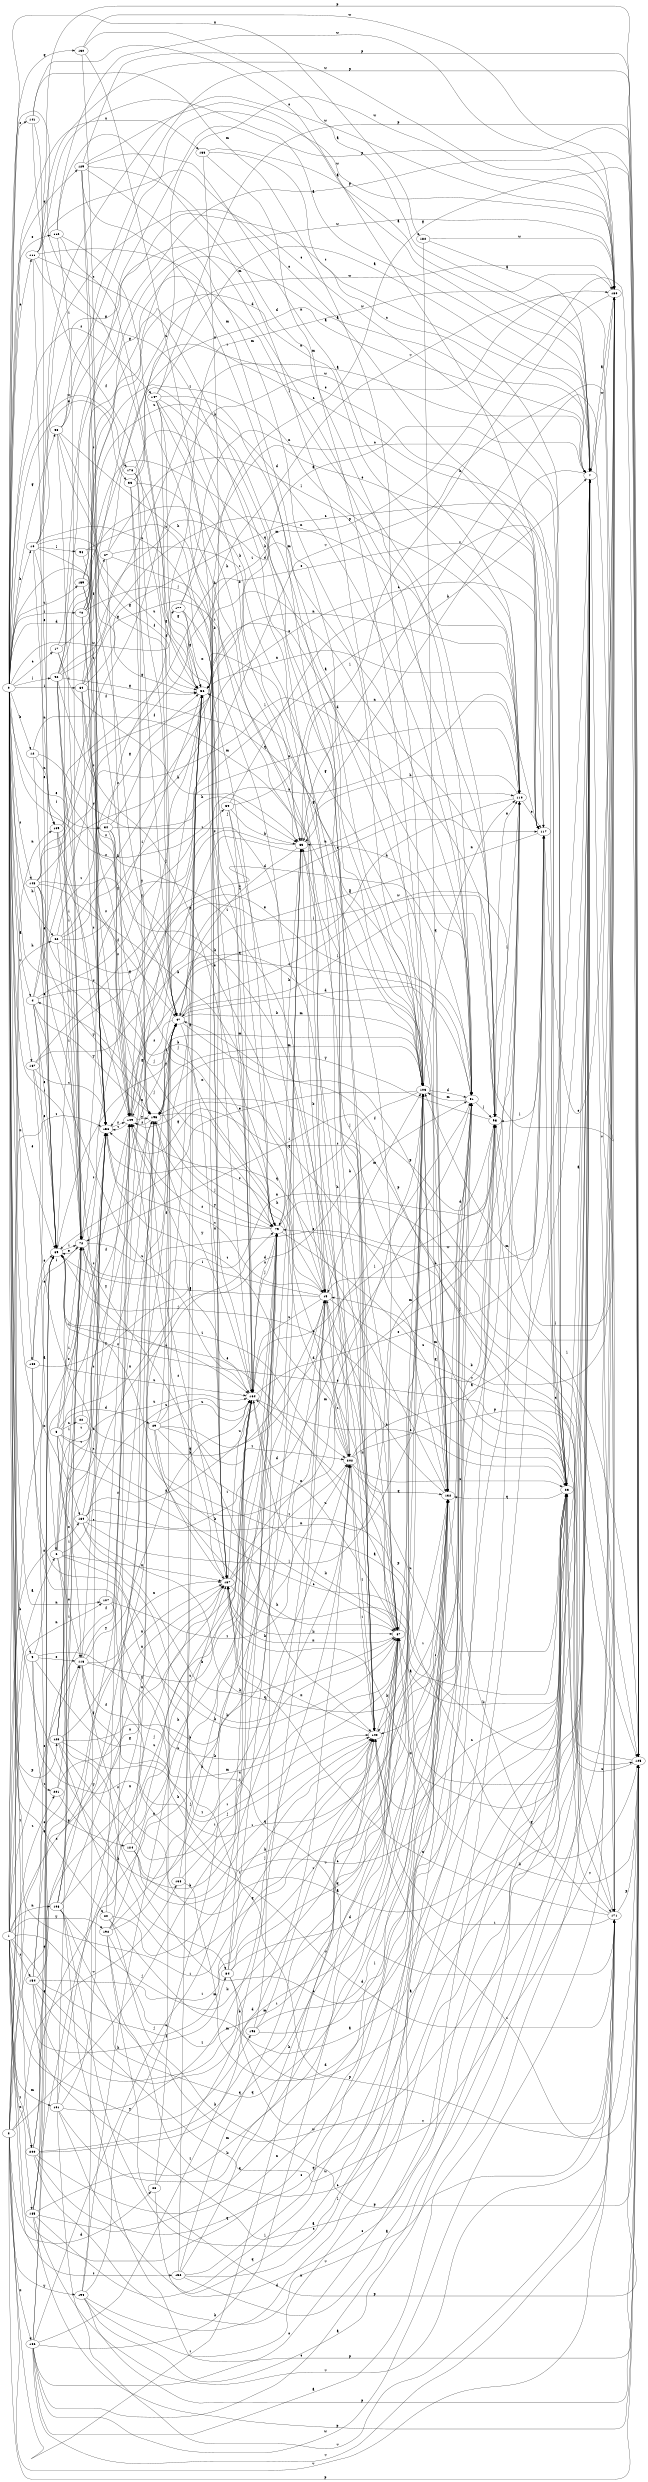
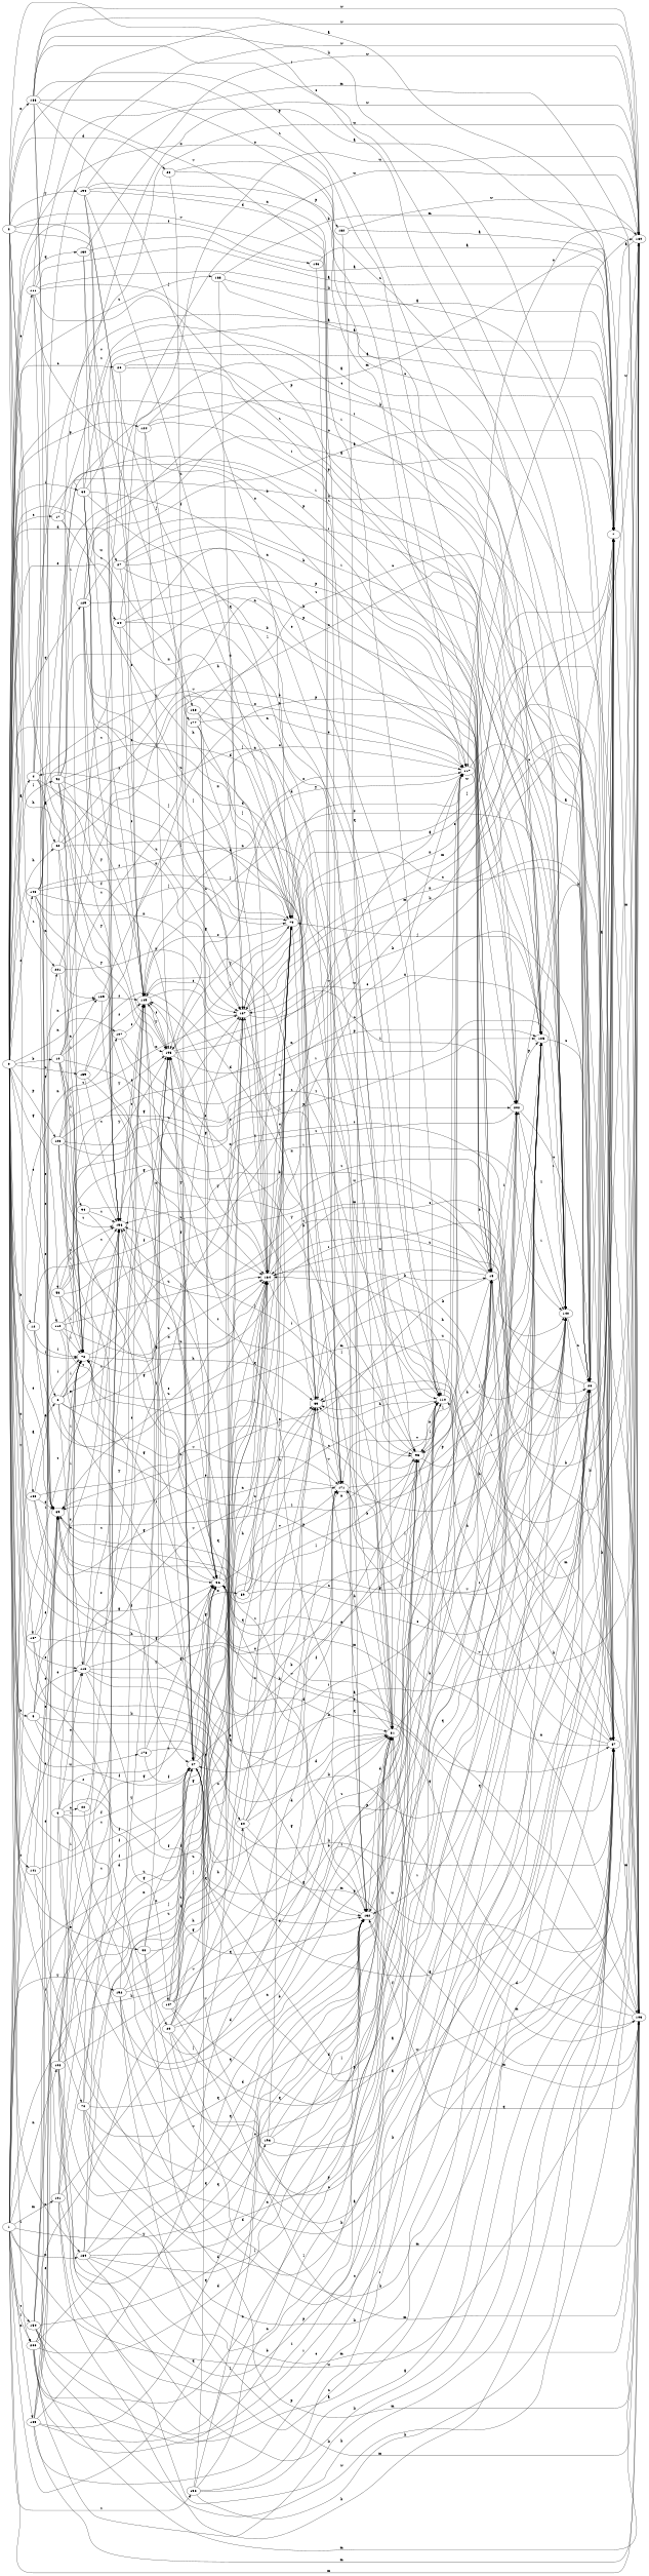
  strict digraph {
    rankdir=LR
    0
    4
    9
    10
    12
    17
    20
    27
    33
    34
    39
    47
    53
    56
    59
    62
    64
    70
    72
    79
    84
    92
    107
    111
    112
    123
    124
    129
    130
    140
    141
+   146
    147
    148
    159
    163
    167
    177
    178
    182
    183
    184
    200
    6
    164
    180
    171
    15
    7
    195
    103
    116
    201
    87
    109
    23
    31
    94
    125
    63
    149
    95
    117
    202
    110
    187
    132
    156
    1
    101
    108
    152
    154
    185
    192
    193
    2
    28
    168
    186
    194
    3
    22
    29
    0 -> 4 [label=a]
    0 -> 9 [label=b]
    0 -> 10 [label=b]
    0 -> 12 [label=b]
    0 -> 17 [label=c]
    0 -> 20 [label=c]
    0 -> 27 [label=d]
    0 -> 33 [label=e]
    0 -> 34 [label=e]
    0 -> 39 [label=e]
    0 -> 47 [label=f]
    0 -> 53 [label=g]
    0 -> 56 [label=g]
    0 -> 59 [label=h]
    0 -> 62 [label=h]
    0 -> 64 [label=i]
    0 -> 70 [label=i]
    0 -> 72 [label=i]
    0 -> 79 [label=j]
    0 -> 84 [label=k]
    0 -> 92 [label=l]
    0 -> 107 [label=n]
    0 -> 111 [label=o]
    0 -> 112 [label=o]
    0 -> 123 [label=p]
    0 -> 124 [label=p]
    0 -> 129 [label=q]
    0 -> 130 [label=q]
    0 -> 140 [label=r]
    0 -> 141 [label=s]
+   0 -> 146 [label=s]
    0 -> 147 [label=s]
    0 -> 148 [label=s]
    0 -> 159 [label=u]
    0 -> 163 [label=u]
    0 -> 167 [label=v]
    0 -> 177 [label=w]
    0 -> 178 [label=w]
    0 -> 182 [label=x]
    0 -> 183 [label=x]
    0 -> 184 [label=x]
    0 -> 200 [label=z]
    4 -> 39 [label=e]
    4 -> 6 [label=a]
    4 -> 164 [label=u]
    4 -> 180 [label=w]
    4 -> 171 [label=v]
    4 -> 15 [label=b]
    4 -> 7 [label=a]
    4 -> 195 [label=y]
    9 -> 47 [label=f]
    9 -> 171 [label=v]
    9 -> 103 [label=m]
    9 -> 116 [label=o]
    9 -> 201 [label=z]
    9 -> 87 [label=k]
    10 -> 47 [label=f]
    10 -> 56 [label=g]
    10 -> 72 [label=i]
    10 -> 164 [label=u]
    10 -> 180 [label=w]
    10 -> 109 [label=n]
    10 -> 23 [label=c]
    10 -> 31 [label=d]
    10 -> 94 [label=l]
    12 -> 39 [label=e]
    12 -> 140 [label=r]
    12 -> 103 [label=m]
    12 -> 109 [label=n]
    17 -> 72 [label=i]
    17 -> 7 [label=a]
    17 -> 125 [label=p]
    17 -> 63 [label=h]
    20 -> 140 [label=r]
    20 -> 7 [label=a]
    20 -> 125 [label=p]
    20 -> 149 [label=s]
    27 -> 140 [label=r]
    27 -> 15 [label=b]
    27 -> 149 [label=s]
    27 -> 95 [label=l]
    27 -> 117 [label=o]
    33 -> 47 [label=f]
    33 -> 195 [label=y]
    33 -> 103 [label=m]
    33 -> 87 [label=k]
    33 -> 63 [label=h]
    34 -> 180 [label=w]
    34 -> 15 [label=b]
    34 -> 63 [label=h]
    34 -> 149 [label=s]
    34 -> 202 [label=z]
    34 -> 110 [label=n]
    39 -> 72 [label=i]
    39 -> 164 [label=u]
    39 -> 103 [label=m]
    39 -> 23 [label=c]
    39 -> 202 [label=z]
    47 -> 56 [label=g]
    47 -> 180 [label=w]
    47 -> 195 [label=y]
    47 -> 103 [label=m]
    47 -> 31 [label=d]
    47 -> 125 [label=p]
    47 -> 149 [label=s]
    47 -> 95 [label=l]
    47 -> 187 [label=x]
    53 -> 56 [label=g]
    53 -> 72 [label=i]
    53 -> 164 [label=u]
    53 -> 180 [label=w]
    53 -> 7 [label=t]
    53 -> 125 [label=p]
    53 -> 63 [label=h]
    56 -> 72 [label=i]
    56 -> 171 [label=v]
    56 -> 31 [label=d]
    56 -> 95 [label=l]
    56 -> 187 [label=x]
    59 -> 164 [label=u]
    59 -> 15 [label=b]
    59 -> 23 [label=c]
    59 -> 63 [label=h]
    59 -> 110 [label=n]
    62 -> 56 [label=g]
    62 -> 72 [label=i]
    62 -> 7 [label=a]
    62 -> 31 [label=d]
    62 -> 125 [label=p]
    62 -> 110 [label=n]
    64 -> 79 [label=j]
    64 -> 180 [label=w]
    64 -> 7 [label=a]
    64 -> 23 [label=c]
    64 -> 149 [label=s]
    64 -> 110 [label=n]
    64 -> 132 [label=q]
    64 -> 156 [label=t]
    70 -> 79 [label=j]
    70 -> 7 [label=a]
    70 -> 195 [label=y]
    70 -> 87 [label=k]
    70 -> 31 [label=d]
    70 -> 110 [label=n]
    70 -> 132 [label=q]
    70 -> 156 [label=t]
    72 -> 39 [label=e]
    72 -> 140 [label=r]
    72 -> 164 [label=u]
    72 -> 117 [label=o]
    72 -> 156 [label=t]
    79 -> 4 [label=j]
    79 -> 164 [label=u]
    79 -> 180 [label=w]
    79 -> 195 [label=y]
    79 -> 23 [label=c]
    79 -> 63 [label=h]
    79 -> 149 [label=s]
    84 -> 164 [label=u]
    84 -> 171 [label=v]
    84 -> 7 [label=a]
    84 -> 31 [label=d]
    84 -> 63 [label=h]
    84 -> 132 [label=q]
    92 -> 56 [label=g]
    92 -> 72 [label=i]
    92 -> 79 [label=j]
    92 -> 140 [label=r]
    92 -> 180 [label=w]
    92 -> 23 [label=c]
    92 -> 31 [label=d]
    92 -> 110 [label=n]
    92 -> 187 [label=x]
    92 -> 156 [label=t]
    107 -> 23 [label=c]
    107 -> 149 [label=s]
    107 -> 202 [label=z]
    111 -> 39 [label=e]
    111 -> 180 [label=w]
    111 -> 7 [label=a]
    111 -> 103 [label=m]
    111 -> 87 [label=k]
    111 -> 125 [label=p]
    111 -> 117 [label=o]
    111 -> 202 [label=z]
    112 -> 56 [label=g]
    112 -> 72 [label=i]
    112 -> 164 [label=u]
    112 -> 180 [label=w]
    112 -> 103 [label=m]
    123 -> 72 [label=i]
    123 -> 140 [label=r]
    123 -> 15 [label=b]
    123 -> 195 [label=y]
    123 -> 202 [label=z]
    123 -> 187 [label=x]
    123 -> 132 [label=q]
    123 -> 156 [label=t]
    124 -> 140 [label=r]
    124 -> 164 [label=u]
    124 -> 195 [label=y]
    124 -> 87 [label=k]
    124 -> 202 [label=z]
    129 -> 140 [label=r]
    129 -> 7 [label=a]
    129 -> 103 [label=m]
    129 -> 31 [label=d]
    129 -> 125 [label=p]
    129 -> 149 [label=s]
    129 -> 110 [label=n]
    129 -> 156 [label=t]
    130 -> 164 [label=u]
    130 -> 180 [label=w]
    130 -> 7 [label=a]
    130 -> 156 [label=t]
    140 -> 87 [label=k]
    140 -> 23 [label=c]
    140 -> 63 [label=h]
-   202 -> 149 [label=s]
+   140 -> 149 [label=s]
    140 -> 202 [label=z]
    140 -> 187 [label=x]
    141 -> 39 [label=e]
    141 -> 47 [label=f]
    141 -> 103 [label=m]
    141 -> 117 [label=o]
+   146 -> 171 [label=v]
+   146 -> 7 [label=a]
    147 -> 47 [label=f]
    147 -> 56 [label=g]
    147 -> 15 [label=b]
    147 -> 7 [label=a]
    147 -> 103 [label=m]
    147 -> 125 [label=p]
    147 -> 63 [label=h]
    147 -> 202 [label=z]
    148 -> 39 [label=e]
    148 -> 79 [label=j]
    148 -> 15 [label=b]
    148 -> 195 [label=y]
    148 -> 87 [label=k]
    148 -> 95 [label=l]
    148 -> 117 [label=o]
    148 -> 110 [label=n]
    148 -> 187 [label=x]
    159 -> 125 [label=p]
    159 -> 149 [label=s]
    159 -> 95 [label=l]
    159 -> 156 [label=t]
    163 -> 7 [label=a]
    163 -> 103 [label=m]
    163 -> 23 [label=c]
    163 -> 187 [label=x]
    167 -> 39 [label=e]
    167 -> 87 [label=k]
    167 -> 117 [label=o]
    167 -> 132 [label=q]
    167 -> 156 [label=t]
    177 -> 56 [label=g]
    177 -> 79 [label=j]
    177 -> 23 [label=c]
    177 -> 117 [label=o]
    177 -> 187 [label=x]
    178 -> 47 [label=f]
    178 -> 56 [label=g]
    178 -> 180 [label=w]
    178 -> 195 [label=y]
    182 -> 180 [label=w]
    182 -> 7 [label=a]
    182 -> 132 [label=q]
    183 -> 39 [label=e]
    183 -> 72 [label=i]
    183 -> 171 [label=v]
    183 -> 87 [label=k]
    183 -> 110 [label=n]
    184 -> 79 [label=j]
    184 -> 164 [label=u]
    184 -> 87 [label=k]
    184 -> 31 [label=d]
    184 -> 95 [label=l]
    184 -> 110 [label=n]
    184 -> 132 [label=q]
    184 -> 156 [label=t]
    200 -> 39 [label=e]
    200 -> 171 [label=v]
    200 -> 15 [label=b]
    200 -> 87 [label=k]
    200 -> 23 [label=c]
+   200 -> 31 [label=d]
    200 -> 110 [label=n]
    200 -> 132 [label=q]
    6 -> 72 [label=i]
    6 -> 79 [label=j]
    6 -> 195 [label=y]
    6 -> 116 [label=o]
    6 -> 23 [label=c]
    6 -> 125 [label=p]
    6 -> 187 [label=x]
    6 -> 156 [label=t]
    164 -> 79 [label=j]
    164 -> 195 [label=y]
    164 -> 87 [label=k]
    164 -> 23 [label=c]
    164 -> 149 [label=s]
    164 -> 95 [label=l]
    164 -> 117 [label=o]
    180 -> 15 [label=b]
    180 -> 7 [label=a]
    180 -> 63 [label=h]
    180 -> 95 [label=l]
    180 -> 117 [label=o]
    171 -> 39 [label=e]
    171 -> 140 [label=r]
    171 -> 125 [label=p]
    171 -> 187 [label=x]
    171 -> 132 [label=q]
    15 -> 39 [label=e]
    15 -> 72 [label=i]
    15 -> 164 [label=u]
    15 -> 171 [label=v]
    15 -> 103 [label=m]
    15 -> 87 [label=k]
    15 -> 202 [label=z]
    15 -> 156 [label=t]
    7 -> 180 [label=w]
    7 -> 171 [label=v]
    7 -> 103 [label=m]
    7 -> 63 [label=h]
    7 -> 187 [label=x]
    195 -> 47 [label=f]
    195 -> 79 [label=j]
    195 -> 103 [label=m]
    195 -> 87 [label=k]
    195 -> 125 [label=p]
    195 -> 149 [label=s]
    103 -> 39 [label=e]
    103 -> 56 [label=g]
    103 -> 79 [label=j]
    103 -> 31 [label=d]
    103 -> 110 [label=n]
    103 -> 132 [label=q]
    116 -> 56 [label=g]
    116 -> 140 [label=r]
    116 -> 164 [label=u]
    116 -> 15 [label=b]
    116 -> 7 [label=a]
    116 -> 187 [label=x]
    116 -> 132 [label=q]
    116 -> 156 [label=t]
    201 -> 72 [label=i]
    201 -> 15 [label=b]
    201 -> 187 [label=x]
    87 -> 39 [label=e]
    87 -> 164 [label=u]
    87 -> 103 [label=m]
    87 -> 63 [label=h]
    87 -> 187 [label=x]
    109 -> 47 [label=f]
-   109 -> 72 [label=i]
+   12 -> 72 [label=i]
    109 -> 149 [label=s]
    109 -> 117 [label=o]
    23 -> 47 [label=f]
    23 -> 164 [label=u]
    23 -> 171 [label=v]
    23 -> 7 [label=a]
    23 -> 87 [label=k]
    23 -> 132 [label=q]
    23 -> 156 [label=t]
    31 -> 39 [label=e]
    31 -> 140 [label=r]
    31 -> 103 [label=m]
    31 -> 63 [label=h]
    31 -> 95 [label=l]
    31 -> 156 [label=t]
    94 -> 56 [label=g]
    94 -> 164 [label=u]
    94 -> 156 [label=t]
    125 -> 56 [label=g]
    125 -> 79 [label=j]
    125 -> 140 [label=r]
    125 -> 87 [label=k]
    125 -> 23 [label=c]
    125 -> 95 [label=l]
    63 -> 171 [label=v]
    63 -> 15 [label=b]
    63 -> 149 [label=s]
-   63 -> 47 [label=t]
+   63 -> 156 [label=t]
    149 -> 195 [label=y]
    149 -> 95 [label=l]
    149 -> 117 [label=o]
    149 -> 110 [label=n]
    149 -> 132 [label=q]
    149 -> 156 [label=t]
    95 -> 72 [label=i]
    95 -> 140 [label=r]
    95 -> 195 [label=y]
    95 -> 110 [label=n]
    117 -> 15 [label=b]
    117 -> 195 [label=y]
    117 -> 23 [label=c]
    117 -> 95 [label=l]
    202 -> 140 [label=r]
    202 -> 7 [label=a]
    202 -> 23 [label=c]
    202 -> 125 [label=p]
    202 -> 132 [label=q]
    202 -> 156 [label=t]
    110 -> 47 [label=f]
    110 -> 63 [label=h]
    110 -> 95 [label=l]
    110 -> 117 [label=o]
    187 -> 164 [label=u]
    187 -> 7 [label=a]
    187 -> 103 [label=m]
    187 -> 87 [label=k]
    187 -> 149 [label=s]
    187 -> 202 [label=z]
    132 -> 56 [label=g]
    132 -> 15 [label=b]
    132 -> 103 [label=m]
    132 -> 31 [label=d]
    156 -> 149 [label=s]
    156 -> 132 [label=q]
    1 -> 84 [label=k]
    1 -> 107 [label=n]
    1 -> 184 [label=x]
    1 -> 200 [label=z]
    1 -> 6 [label=a]
    1 -> 164 [label=u]
    1 -> 180 [label=w]
    1 -> 103 [label=m]
    1 -> 116 [label=o]
    1 -> 149 [label=s]
    1 -> 132 [label=q]
    1 -> 156 [label=t]
    1 -> 101 [label=m]
    1 -> 108 [label=n]
    1 -> 152 [label=t]
    1 -> 154 [label=t]
    1 -> 185 [label=x]
    1 -> 192 [label=y]
    1 -> 193 [label=y]
    101 -> 56 [label=g]
    101 -> 72 [label=i]
    101 -> 164 [label=u]
    101 -> 171 [label=v]
    101 -> 87 [label=k]
    101 -> 202 [label=z]
    101 -> 132 [label=q]
    108 -> 72 [label=i]
    108 -> 195 [label=y]
    108 -> 87 [label=k]
    108 -> 23 [label=c]
    108 -> 125 [label=p]
    108 -> 63 [label=h]
    108 -> 149 [label=s]
    108 -> 187 [label=x]
    108 -> 132 [label=q]
    152 -> 56 [label=g]
    152 -> 140 [label=r]
    152 -> 7 [label=a]
    152 -> 87 [label=k]
    152 -> 95 [label=l]
    152 -> 132 [label=q]
    154 -> 39 [label=e]
    154 -> 47 [label=f]
    154 -> 79 [label=j]
    154 -> 140 [label=r]
    154 -> 180 [label=w]
    154 -> 7 [label=a]
    154 -> 103 [label=m]
    154 -> 31 [label=d]
    185 -> 39 [label=e]
    185 -> 47 [label=f]
    185 -> 171 [label=v]
    185 -> 103 [label=m]
    185 -> 125 [label=p]
    185 -> 95 [label=l]
    185 -> 187 [label=x]
    185 -> 132 [label=q]
    192 -> 79 [label=j]
    192 -> 164 [label=u]
    192 -> 103 [label=m]
    192 -> 23 [label=c]
    192 -> 125 [label=p]
    192 -> 63 [label=h]
    192 -> 149 [label=s]
    193 -> 79 [label=j]
    193 -> 140 [label=r]
    193 -> 31 [label=d]
    193 -> 95 [label=l]
    2 -> 47 [label=f]
    2 -> 62 [label=h]
    2 -> 79 [label=j]
    2 -> 140 [label=r]
    2 -> 171 [label=v]
    2 -> 116 [label=o]
    2 -> 201 [label=z]
    2 -> 109 [label=n]
    2 -> 125 [label=p]
    2 -> 28 [label=d]
    2 -> 168 [label=v]
    2 -> 186 [label=x]
    2 -> 194 [label=y]
    28 -> 47 [label=f]
    28 -> 15 [label=b]
    28 -> 23 [label=c]
    168 -> 56 [label=g]
    168 -> 79 [label=j]
    168 -> 31 [label=d]
    186 -> 39 [label=e]
    186 -> 79 [label=j]
    186 -> 180 [label=w]
    186 -> 171 [label=v]
    186 -> 7 [label=a]
    186 -> 195 [label=y]
    186 -> 87 [label=k]
    186 -> 23 [label=c]
    186 -> 117 [label=o]
    186 -> 202 [label=z]
    194 -> 164 [label=u]
    194 -> 7 [label=a]
    194 -> 31 [label=d]
    194 -> 125 [label=p]
    194 -> 110 [label=n]
    194 -> 187 [label=x]
    194 -> 156 [label=t]
    3 -> 56 [label=g]
    3 -> 72 [label=i]
    3 -> 164 [label=u]
    3 -> 15 [label=b]
    3 -> 116 [label=o]
    3 -> 87 [label=k]
    3 -> 23 [label=c]
    3 -> 31 [label=d]
    3 -> 22 [label=c]
    3 -> 29 [label=d]
    22 -> 110 [label=n]
    22 -> 156 [label=t]
    29 -> 47 [label=f]
    29 -> 56 [label=g]
    29 -> 164 [label=u]
    29 -> 7 [label=a]
    29 -> 87 [label=k]
    29 -> 31 [label=d]
    29 -> 125 [label=p]
    29 -> 202 [label=z]
  }
